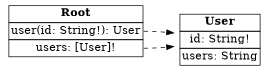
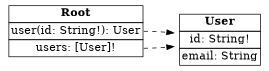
  digraph {
    rankdir=LR
    node [fontsize=16 shape=plaintext]
    edge [color=BLACK fontcolor=BLACK style=dashed]
    n1 [label=<<TABLE COLOR="BLACK" BORDER="0" CELLBORDER="1" CELLSPACING="0"><TR><TD PORT="__title"><FONT COLOR="BLACK"><B>Root</B></FONT></TD></TR><TR><TD ALIGN="CENTER" PORT="userport"><FONT COLOR="BLACK">user(id: String!): User</FONT></TD></TR>,<TR><TD ALIGN="CENTER" PORT="usersport"><FONT COLOR="BLACK">users: [User]!</FONT></TD></TR></TABLE>>]
-   n2 [label=<<TABLE COLOR="BLACK" BORDER="0" CELLBORDER="1" CELLSPACING="0"><TR><TD PORT="__title"><FONT COLOR="BLACK"><B>User</B></FONT></TD></TR><TR><TD ALIGN="CENTER" PORT="idport"><FONT COLOR="BLACK">id: String!</FONT></TD></TR>,<TR><TD ALIGN="CENTER" PORT="emailport"><FONT COLOR="BLACK">users: String</FONT></TD></TR></TABLE>>]
+   n2 [label=<<TABLE COLOR="BLACK" BORDER="0" CELLBORDER="1" CELLSPACING="0"><TR><TD PORT="__title"><FONT COLOR="BLACK"><B>User</B></FONT></TD></TR><TR><TD ALIGN="CENTER" PORT="idport"><FONT COLOR="BLACK">id: String!</FONT></TD></TR>,<TR><TD ALIGN="CENTER" PORT="emailport"><FONT COLOR="BLACK">email: String</FONT></TD></TR></TABLE>>]
    n1 -> n2 [tailport=userport]
    n1 -> n2 [tailport=usersport]
  }
